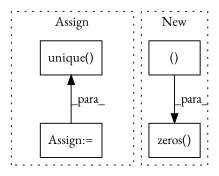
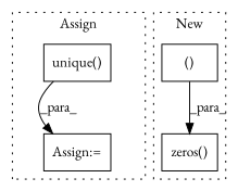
  digraph {
    fontname="EB Garamond"
    node [a=75 fontname="EB Garamond" shape=box]
    edge [fontname="EB Garamond"]
    n1 [l="10,1" label="unique()" s="5625,5652"]
    n2 [a=68 l=3 label="Assign:=" s=5614]
    n3 [a=54 l=29 label="()" s=5625]
    n4 [l="12,1" label="zeros()" s="5604,5655"]
    subgraph cluster_1 {
      label=Assign
      style=dotted
      n1
      n2
    }
    subgraph cluster_2 {
      label=New
      style=dotted
      n3
      n4
    }
-   n2 -> n1 [label=_para_]
+   n1 -> n2 [label=_para_]
    n3 -> n4 [label=_para_]
  }
